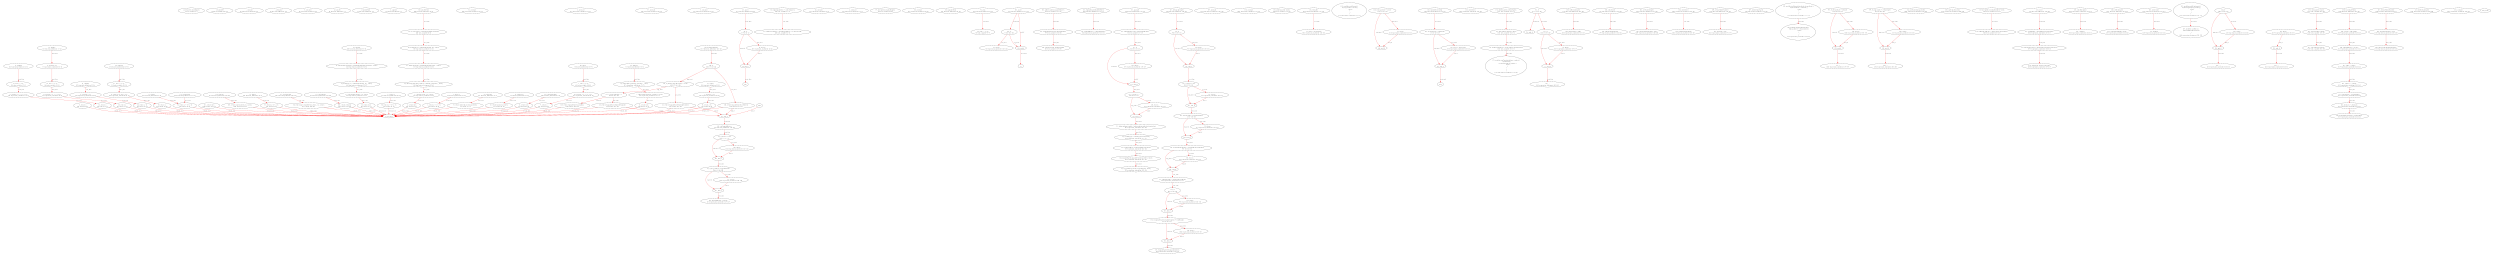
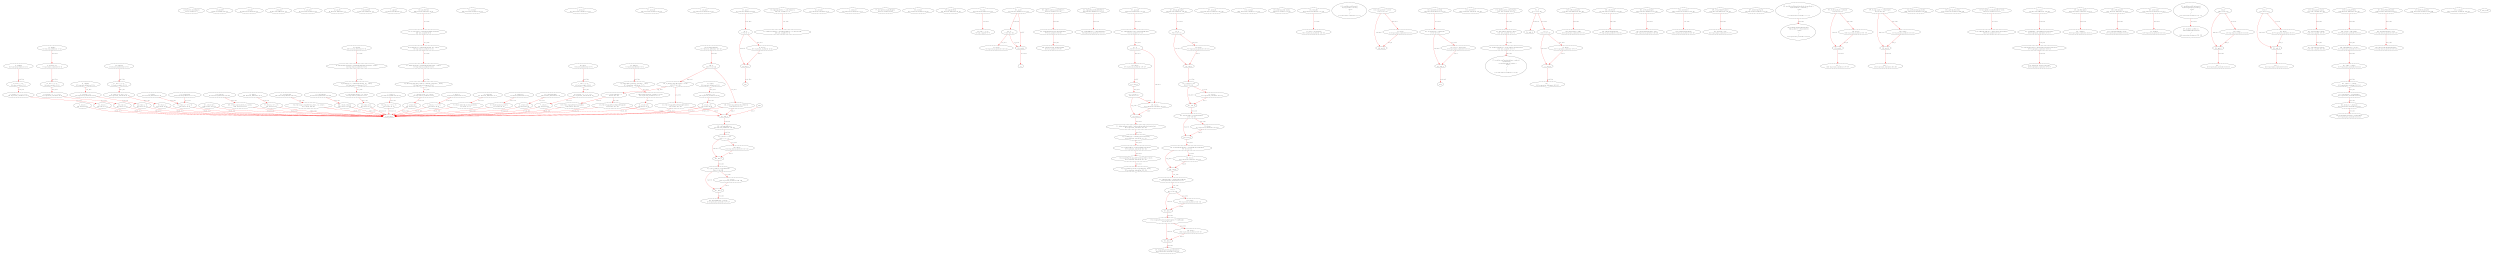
  digraph {
    fontname="PT Serif"
    node [fontname="PT Serif" type_label=expression_statement]
    edge [color=red controlflow_type=next_line edge_type=CFG_edge fontname="PT Serif"]
    n1 [label="1_ uint public totalSupply;\n9-new_variable-2-2" type_label=new_variable]
    n2 [label="2_ balanceOf\n14-function_definition-3-3" type_label=function_definition]
    n3 [label="2_ constant\n20-expression_statement-3-3"]
    n4 [label="3_ allowance\n26-function_definition-4-4" type_label=function_definition]
    n5 [label="3_ constant\n36-expression_statement-4-4"]
    n6 [label="4_ transfer\n42-function_definition-5-5" type_label=function_definition]
    n7 [label="5_ transferFrom\n57-function_definition-6-6" type_label=function_definition]
    n8 [label="6_ approve\n76-function_definition-7-7" type_label=function_definition]
    n9 [label="11_ safeMul\n122-function_definition-12-16" type_label=function_definition]
    n10 [label="12_ uint c = a * b;\n138-new_variable-13-13" type_label=new_variable]
    n11 [label="13_ assert(a == 0 || c / a == b);\n146-expression_statement-14-14"]
    n12 [label="14_ return c;\n159-return-15-15" type_label=return]
    n13 [label="0_ exit_node" type_label=exit]
    n14 [label="16_ safeDiv\n161-function_definition-17-22" type_label=function_definition]
    n15 [label="17_ assert(b > 0);\n177-expression_statement-18-18"]
    n16 [label="18_ uint c = a / b;\n184-new_variable-19-19" type_label=new_variable]
    n17 [label="19_ assert(a == b * c + a % b);\n192-expression_statement-20-20"]
    n18 [label="20_ return c;\n205-return-21-21" type_label=return]
    n19 [label="22_ safeSub\n207-function_definition-23-26" type_label=function_definition]
    n20 [label="23_ assert(b <= a);\n223-expression_statement-24-24"]
    n21 [label="24_ return a - b;\n230-return-25-25" type_label=return]
    n22 [label="26_ safeAdd\n234-function_definition-27-31" type_label=function_definition]
    n23 [label="27_ uint c = a + b;\n250-new_variable-28-28" type_label=new_variable]
    n24 [label="28_ assert(c>=a && c>=b);\n258-expression_statement-29-29"]
    n25 [label="29_ return c;\n269-return-30-30" type_label=return]
    n26 [label="31_ max64\n271-function_definition-32-34" type_label=function_definition]
    n27 [label="32_ return a >= b ? a : b;\n289-return-33-33" type_label=return]
    n28 [label="31_ constant\n282-expression_statement-32-32"]
    n29 [label="34_ min64\n296-function_definition-35-37" type_label=function_definition]
    n30 [label="35_ return a < b ? a : b;\n314-return-36-36" type_label=return]
    n31 [label="34_ constant\n307-expression_statement-35-35"]
    n32 [label="37_ max256\n321-function_definition-38-40" type_label=function_definition]
    n33 [label="38_ return a >= b ? a : b;\n339-return-39-39" type_label=return]
    n34 [label="37_ constant\n332-expression_statement-38-38"]
    n35 [label="40_ min256\n346-function_definition-41-43" type_label=function_definition]
    n36 [label="41_ return a < b ? a : b;\n364-return-42-42" type_label=return]
    n37 [label="40_ constant\n357-expression_statement-41-41"]
    n38 [label="43_ assert\n371-function_definition-44-48" type_label=function_definition]
    n39 [label="44_ if\n379-if-45-47" type_label=if]
    n40 [label="44_ end_if" type_label=end_if]
    n41 [label="45_ throw;\n383-expression_statement-46-46"]
    385 [type_label=""]
    n43 [label="50_ mapping(address => uint) balances;\n394-new_variable-51-51" type_label=new_variable]
    n44 [label="51_ mapping (address => mapping (address => uint)) allowed;\n400-new_variable-52-52" type_label=new_variable]
    n45 [label="52_ transfer\n408-function_definition-53-58" type_label=function_definition]
    n46 [label="53_ balances[msg.sender] = safeSub(balances[msg.sender], _value);\n424-expression_statement-54-54"]
    n47 [label="54_ balances[_to] = safeAdd(balances[_to], _value);\n441-expression_statement-55-55"]
    n48 [label="55_ Transfer(msg.sender, _to, _value);\n454-expression_statement-56-56"]
    n49 [label="56_ return true;\n465-return-57-57" type_label=return]
    n50 [label="58_ transferFrom\n468-function_definition-59-66" type_label=function_definition]
    n51 [label="59_ var _allowance = allowed[_from][msg.sender];\n488-new_variable-60-60" type_label=new_variable]
    n52 [label="60_ balances[_to] = safeAdd(balances[_to], _value);\n500-expression_statement-61-61"]
    n53 [label="61_ balances[_from] = safeSub(balances[_from], _value);\n513-expression_statement-62-62"]
    n54 [label="62_ allowed[_from][msg.sender] = safeSub(_allowance, _value);\n526-expression_statement-63-63"]
    n55 [label="63_ Transfer(_from, _to, _value);\n541-expression_statement-64-64"]
    n56 [label="64_ return true;\n550-return-65-65" type_label=return]
    n57 [label="66_ balanceOf\n553-function_definition-67-69" type_label=function_definition]
    n58 [label="67_ return balances[_owner];\n567-return-68-68" type_label=return]
    n59 [label="66_ constant\n559-expression_statement-67-67"]
    n60 [label="69_ approve\n571-function_definition-70-74" type_label=function_definition]
    n61 [label="70_ allowed[msg.sender][_spender] = _value;\n587-expression_statement-71-71"]
    n62 [label="71_ Approval(msg.sender, _spender, _value);\n597-expression_statement-72-72"]
    n63 [label="72_ return true;\n608-return-73-73" type_label=return]
    n64 [label="74_ allowance\n611-function_definition-75-77" type_label=function_definition]
    n65 [label="75_ return allowed[_owner][_spender];\n629-return-76-76" type_label=return]
    n66 [label="74_ constant\n621-expression_statement-75-75"]
    n67 [label="79_ uint public originalSupply;\n638-new_variable-80-80" type_label=new_variable]
    n68 [label="80_ isUpgradeAgent\n643-function_definition-81-83" type_label=function_definition]
    n69 [label="81_ return true;\n653-return-82-82" type_label=return]
    n70 [label="80_ constant\n646-expression_statement-81-81"]
    n71 [label="83_ upgradeFrom\n656-function_definition-84-84" type_label=function_definition]
    n72 [label="86_ times\n670-function_definition-87-91" type_label=function_definition]
    n73 [label="87_ uint c = a * b;\n685-new_variable-88-88" type_label=new_variable]
    n74 [label="88_ assert(a == 0 || c / a == b);\n693-expression_statement-89-89"]
    n75 [label="89_ return c;\n706-return-90-90" type_label=return]
    n76 [label="91_ minus\n708-function_definition-92-95" type_label=function_definition]
    n77 [label="92_ assert(b <= a);\n723-expression_statement-93-93"]
    n78 [label="93_ return a - b;\n730-return-94-94" type_label=return]
    n79 [label="95_ plus\n734-function_definition-96-100" type_label=function_definition]
    n80 [label="96_ uint c = a + b;\n749-new_variable-97-97" type_label=new_variable]
    n81 [label="98_ return c;\n768-return-99-99" type_label=return]
    n82 [label="100_ assert\n770-function_definition-101-103" type_label=function_definition]
    n83 [label="101_ if\n778-if-102-102" type_label=if]
    n84 [label="101_ end_if" type_label=end_if]
    n85 [label="101_ throw;\n781-expression_statement-102-102"]
    783 [type_label=""]
    n87 [label="106_ address public upgradeMaster;\n794-new_variable-107-107" type_label=new_variable]
    n88 [label="107_ UpgradeAgent public upgradeAgent;\n799-new_variable-108-108" type_label=new_variable]
    n89 [label="108_ uint256 public totalUpgraded;\n805-new_variable-109-109" type_label=new_variable]
    n90 [label="112_ UpgradeAgentEnabledToken\n837-function_definition-113-115" type_label=function_definition]
    n91 [label="113_ upgradeMaster = _upgradeMaster;\n844-expression_statement-114-114"]
    n92 [label="115_ upgrade\n848-function_definition-116-127" type_label=function_definition]
    n93 [label="116_ UpgradeState state = getUpgradeState();\n856-new_variable-117-117" type_label=new_variable]
    n94 [label="117_ if\n864-if-118-120" type_label=if]
    n95 [label="117_ end_if" type_label=end_if]
    n96 [label="118_ throw;\n879-expression_statement-119-119"]
    n97 [label="120_ if_value == 0\n881-if-121-121" type_label=if]
    n98 [label="120_ end_if" type_label=end_if]
    n99 [label="120_ throw;\n885-expression_statement-121-121"]
    n100 [label="121_ balances[msg.sender] = balances[msg.sender].minus(value);\n887-expression_statement-122-122"]
    n101 [label="122_ totalSupply = totalSupply.minus(value);\n904-expression_statement-123-123"]
    n102 [label="123_ totalUpgraded = totalUpgraded.plus(value);\n913-expression_statement-124-124"]
    n103 [label="124_ upgradeAgent.upgradeFrom(msg.sender, value);\n922-expression_statement-125-125"]
    n104 [label="125_ Upgrade(msg.sender, upgradeAgent, value);\n933-expression_statement-126-126"]
    n105 [label="127_ setUpgradeAgent\n944-function_definition-128-139" type_label=function_definition]
    n106 [label="128_ if\n952-if-129-131" type_label=if]
    n107 [label="128_ end_if" type_label=end_if]
    n108 [label="129_ throw;\n957-expression_statement-130-130"]
    n109 [label="131_ if_agent == 0x0\n959-if-132-132" type_label=if]
    n110 [label="131_ end_if" type_label=end_if]
    n111 [label="131_ throw;\n963-expression_statement-132-132"]
    n112 [label="132_ if_msg.sender != upgradeMaster\n965-if-133-133" type_label=if]
    n113 [label="132_ end_if" type_label=end_if]
    n114 [label="132_ throw;\n971-expression_statement-133-133"]
    n115 [label="133_ if_getUpgradeState() == UpgradeState.Upgrading\n973-if-134-134" type_label=if]
    n116 [label="133_ end_if" type_label=end_if]
    n117 [label="133_ throw;\n980-expression_statement-134-134"]
    n118 [label="134_ upgradeAgent = UpgradeAgent(agent);\n982-expression_statement-135-135"]
    n119 [label="135_ if\n989-if-136-136" type_label=if]
    n120 [label="135_ end_if" type_label=end_if]
    n121 [label="135_ throw;\n995-expression_statement-136-136"]
    n122 [label="136_ if_upgradeAgent.originalSupply() != totalSupply\n997-if-137-137" type_label=if]
    n123 [label="136_ end_if" type_label=end_if]
    n124 [label="136_ throw;\n1004-expression_statement-137-137"]
    n125 [label="137_ UpgradeAgentSet(upgradeAgent);\n1006-expression_statement-138-138"]
    n126 [label="139_ getUpgradeState\n1011-function_definition-140-145" type_label=function_definition]
    n127 [label="140_ if\n1022-if-141-144" type_label=if]
    n128 [label="140_ return UpgradeState.NotAllowed;\n1026-return-141-141" type_label=return]
    n129 [label="141_ if_address(upgradeAgent) == 0x00\n1030-if-142-144" type_label=if]
    n130 [label="139_ constant\n1014-expression_statement-140-140"]
    n131 [label="140_ end_if" type_label=end_if]
    n132 [label="141_ return UpgradeState.WaitingForAgent;\n1036-return-142-142" type_label=return]
    n133 [label="142_ if_totalUpgraded == 0\n1040-if-143-144" type_label=if]
    n134 [label="145_ setUpgradeMaster\n1052-function_definition-146-150" type_label=function_definition]
    n135 [label="146_ if_master == 0x0\n1060-if-147-147" type_label=if]
    n136 [label="142_ return UpgradeState.ReadyToUpgrade;\n1044-return-143-143" type_label=return]
    n137 [label="143_ return UpgradeState.Upgrading;\n1048-return-144-144" type_label=return]
    n138 [label="146_ end_if" type_label=end_if]
    n139 [label="146_ throw;\n1064-expression_statement-147-147"]
    n140 [label="147_ if_msg.sender != upgradeMaster\n1066-if-148-148" type_label=if]
    n141 [label="147_ end_if" type_label=end_if]
    n142 [label="147_ throw;\n1072-expression_statement-148-148"]
    n143 [label="148_ upgradeMaster = master;\n1074-expression_statement-149-149"]
    n144 [label="150_ canUpgrade\n1078-function_definition-151-153" type_label=function_definition]
    n145 [label="151_ return true;\n1088-return-152-152" type_label=return]
    n146 [label="150_ constant\n1081-expression_statement-151-151"]
    n147 [label="155_ address public owner;\n1094-new_variable-156-156" type_label=new_variable]
    n148 [label="156_ Ownable\n1099-function_definition-157-159" type_label=function_definition]
    n149 [label="157_ owner = msg.sender;\n1102-expression_statement-158-158"]
    n150 [label="159_ modifier onlyOwner() {\n    if (msg.sender != owner) {\n      throw;\n    }\n    _;\n  }\n1108-expression_statement-160-165"]
    n151 [label="160_ if_msg.sender != owner\n1111-if-161-163" type_label=if]
    n152 [label="160_ end_if" type_label=end_if]
    n153 [label="161_ throw;\n1118-expression_statement-162-162"]
    n154 [label="165_ transferOwnership\n1122-function_definition-166-170" type_label=function_definition]
    n155 [label="166_ if_newOwner != address(0)\n1131-if-167-169" type_label=if]
    n156 [label="166_ end_if" type_label=end_if]
    n157 [label="167_ owner = newOwner;\n1138-expression_statement-168-168"]
    n158 [label="165_ onlyOwner\n1128-expression_statement-166-166"]
    1142 [type_label=""]
    n160 [label="172_ address public releaseAgent;\n1151-new_variable-173-173" type_label=new_variable]
    n161 [label="173_ bool public released = false;\n1156-new_variable-174-174" type_label=new_variable]
    n162 [label="174_ mapping (address => bool) public transferAgents;\n1163-new_variable-175-175" type_label=new_variable]
    n163 [label="175_ modifier canTransfer(address _sender) {\n    if(!released) {\n        if(!transferAgents[_sender]) {\n            throw;\n        }\n    }\n    _;\n  }\n1170-expression_statement-176-183"]
    n164 [label="176_ if\n1177-if-177-181" type_label=if]
    n165 [label="176_ end_if" type_label=end_if]
    n166 [label="177_ if\n1181-if-178-180" type_label=if]
    n167 [label="177_ end_if" type_label=end_if]
    n168 [label="178_ throw;\n1187-expression_statement-179-179"]
    n169 [label="181_ _;\n1189-expression_statement-182-182"]
    n170 [label="183_ setReleaseAgent\n1191-function_definition-184-186" type_label=function_definition]
    n171 [label="184_ releaseAgent = addr;\n1206-expression_statement-185-185"]
    n172 [label="183_ onlyOwner\n1197-expression_statement-184-184"]
    n173 [label="183_ inReleaseState(false)\n1199-expression_statement-184-184"]
    n174 [label="186_ setTransferAgent\n1210-function_definition-187-189" type_label=function_definition]
    n175 [label="187_ transferAgents[addr] = state;\n1229-expression_statement-188-188"]
    n176 [label="186_ onlyOwner\n1220-expression_statement-187-187"]
    n177 [label="186_ inReleaseState(false)\n1222-expression_statement-187-187"]
    n178 [label="189_ releaseTokenTransfer\n1235-function_definition-190-192" type_label=function_definition]
    n179 [label="190_ released = true;\n1241-expression_statement-191-191"]
    n180 [label="189_ onlyReleaseAgent\n1238-expression_statement-190-190"]
    n181 [label="192_ modifier inReleaseState(bool releaseState) {\n    if(releaseState != released) {\n        throw;\n    }\n    _;\n  }\n1246-expression_statement-193-198"]
    n182 [label="198_ modifier onlyReleaseAgent() {\n    if(msg.sender != releaseAgent) {\n        throw;\n    }\n    _;\n  }\n1262-expression_statement-199-204"]
    n183 [label="193_ if_releaseState != released\n1253-if-194-196" type_label=if]
    n184 [label="193_ end_if" type_label=end_if]
    n185 [label="194_ throw;\n1258-expression_statement-195-195"]
    n186 [label="196_ _;\n1260-expression_statement-197-197"]
    n187 [label="199_ if_msg.sender != releaseAgent\n1265-if-200-202" type_label=if]
    n188 [label="199_ end_if" type_label=end_if]
    n189 [label="200_ throw;\n1272-expression_statement-201-201"]
    n190 [label="202_ _;\n1274-expression_statement-203-203"]
    n191 [label="204_ transfer\n1276-function_definition-205-207" type_label=function_definition]
    n192 [label="205_ return super.transfer(_to, _value);\n1298-return-206-206" type_label=return]
    n193 [label="204_ canTransfer(msg.sender)\n1286-expression_statement-205-205"]
    n194 [label="207_ transferFrom\n1307-function_definition-208-210" type_label=function_definition]
    n195 [label="208_ return super.transferFrom(_from, _to, _value);\n1331-return-209-209" type_label=return]
    n196 [label="207_ canTransfer(_from)\n1321-expression_statement-208-208"]
    n197 [label="213_ bool public mintingFinished = false;\n1356-new_variable-214-214" type_label=new_variable]
    n198 [label="214_ mapping (address => bool) public mintAgents;\n1363-new_variable-215-215" type_label=new_variable]
    n199 [label="215_ mint\n1370-function_definition-216-220" type_label=function_definition]
    n200 [label="216_ totalSupply = totalSupply.plus(amount);\n1386-expression_statement-217-217"]
    n201 [label="217_ balances[receiver] = balances[receiver].plus(amount);\n1395-expression_statement-218-218"]
    n202 [label="215_ onlyMintAgent\n1380-expression_statement-216-216"]
    n203 [label="215_ canMint\n1382-expression_statement-216-216"]
    n204 [label="218_ Transfer(0, receiver, amount);\n1408-expression_statement-219-219"]
    n205 [label="220_ setMintAgent\n1417-function_definition-221-223" type_label=function_definition]
    n206 [label="221_ mintAgents[addr] = state;\n1433-expression_statement-222-222"]
    n207 [label="220_ onlyOwner\n1427-expression_statement-221-221"]
    n208 [label="220_ canMint\n1429-expression_statement-221-221"]
    n209 [label="223_ modifier onlyMintAgent() {\n    if(!mintAgents[msg.sender]) {\n        throw;\n    }\n    _;\n  }\n1439-expression_statement-224-229"]
    n210 [label="229_ modifier canMint() {\n    if(mintingFinished) throw;\n    _;\n  }\n1454-expression_statement-230-233"]
    n211 [label="224_ if\n1442-if-225-227" type_label=if]
    n212 [label="224_ end_if" type_label=end_if]
    n213 [label="225_ throw;\n1450-expression_statement-226-226"]
    n214 [label="227_ _;\n1452-expression_statement-228-228"]
+   n215 [label="230_ if\n1457-if-231-231" type_label=if]
    n216 [label="230_ end_if" type_label=end_if]
    n217 [label="230_ throw;\n1459-expression_statement-231-231"]
    n218 [label="231_ _;\n1461-expression_statement-232-232"]
    n219 [label="235_ string public name;\n1475-new_variable-236-236" type_label=new_variable]
    n220 [label="236_ string public symbol;\n1480-new_variable-237-237" type_label=new_variable]
    n221 [label="237_ uint public decimals;\n1485-new_variable-238-238" type_label=new_variable]
    n222 [label="238_ CrowdsaleToken\n1490-function_definition-239-247" type_label=function_definition]
    n223 [label="239_ owner = msg.sender;\n1509-expression_statement-240-240"]
    n224 [label="240_ upgradeMaster = owner;\n1515-expression_statement-241-241"]
    n225 [label="241_ name = _name;\n1519-expression_statement-242-242"]
    n226 [label="242_ symbol = _symbol;\n1523-expression_statement-243-243"]
    n227 [label="243_ totalSupply = _initialSupply;\n1527-expression_statement-244-244"]
    n228 [label="244_ decimals = _decimals;\n1531-expression_statement-245-245"]
    n229 [label="245_ balances[msg.sender] = totalSupply;\n1535-expression_statement-246-246"]
    n230 [label="247_ releaseTokenTransfer\n1543-function_definition-248-251" type_label=function_definition]
    n231 [label="248_ mintingFinished = true;\n1549-expression_statement-249-249"]
    n232 [label="249_ super.releaseTokenTransfer();\n1554-expression_statement-250-250"]
    n233 [label="247_ onlyReleaseAgent\n1546-expression_statement-248-248"]
    n234 [label="251_ canUpgrade\n1559-function_definition-252-254" type_label=function_definition]
    n235 [label="252_ return released;\n1569-return-253-253" type_label=return]
    n236 [label="251_ constant\n1562-expression_statement-252-252"]
    n237 [label="0_ start_node" type_label=start]
    1049 [type_label=""]
    n9 -> n10 [label=next_line]
    n10 -> n11 [label=next_line]
    n11 -> n12 [label=next_line]
    n12 -> n13 [controlflow_type=return_exit label=return_exit]
    n14 -> n15 [label=next_line]
    n15 -> n16 [label=next_line]
    n16 -> n17 [label=next_line]
    n17 -> n18 [label=next_line]
    n18 -> n13 [controlflow_type=return_exit label=return_exit]
    n19 -> n20 [label=next_line]
    n20 -> n21 [label=next_line]
    n21 -> n13 [controlflow_type=return_exit label=return_exit]
    n22 -> n23 [label=next_line]
    n23 -> n24 [label=next_line]
    n24 -> n25 [label=next_line]
    n25 -> n13 [controlflow_type=return_exit label=return_exit]
    n26 -> n27 [label=next_line]
    n27 -> n13 [controlflow_type=return_exit label=return_exit]
    n29 -> n30 [label=next_line]
    n30 -> n13 [controlflow_type=return_exit label=return_exit]
    n32 -> n33 [label=next_line]
    n33 -> n13 [controlflow_type=return_exit label=return_exit]
    n35 -> n36 [label=next_line]
    n36 -> n13 [controlflow_type=return_exit label=return_exit]
    n38 -> n39 [label=next_line]
    n39 -> n40 [controlflow_type=neg_next label=neg_next]
    n39 -> n41 [controlflow_type=pos_next label=pos_next]
    n40 -> 385 [label=next_line]
    n41 -> n40 [controlflow_type=end_if label=end_if]
    n43 -> n44 [label=next_line]
    n45 -> n46 [label=next_line]
    n46 -> n47 [label=next_line]
    n47 -> n48 [label=next_line]
    n48 -> n49 [label=next_line]
    n49 -> n13 [controlflow_type=return_exit label=return_exit]
    n50 -> n51 [label=next_line]
    n51 -> n52 [label=next_line]
    n52 -> n53 [label=next_line]
    n53 -> n54 [label=next_line]
    n54 -> n55 [label=next_line]
    n55 -> n56 [label=next_line]
    n56 -> n13 [controlflow_type=return_exit label=return_exit]
    n57 -> n58 [label=next_line]
    n58 -> n13 [controlflow_type=return_exit label=return_exit]
    n60 -> n61 [label=next_line]
    n61 -> n62 [label=next_line]
    n62 -> n63 [label=next_line]
    n63 -> n13 [controlflow_type=return_exit label=return_exit]
    n64 -> n65 [label=next_line]
    n65 -> n13 [controlflow_type=return_exit label=return_exit]
    n68 -> n69 [label=next_line]
    n69 -> n13 [controlflow_type=return_exit label=return_exit]
    n72 -> n73 [label=next_line]
    n73 -> n74 [label=next_line]
    n74 -> n75 [label=next_line]
    n75 -> n13 [controlflow_type=return_exit label=return_exit]
    n76 -> n77 [label=next_line]
    n77 -> n78 [label=next_line]
    n78 -> n13 [controlflow_type=return_exit label=return_exit]
    n79 -> n80 [label=next_line]
    n81 -> n13 [controlflow_type=return_exit label=return_exit]
    n82 -> n83 [label=next_line]
    n82 -> n84 [controlflow_type=end_if label=end_if]
    n83 -> n84 [controlflow_type=neg_next label=neg_next]
    n83 -> n85 [controlflow_type=pos_next label=pos_next]
    n84 -> 783 [label=next_line]
    n87 -> n88 [label=next_line]
    n88 -> n89 [label=next_line]
    n90 -> n91 [label=next_line]
    n92 -> n93 [label=next_line]
    n93 -> n94 [label=next_line]
-   n94 -> n95 [controlflow_type=neg_next label=neg_next]
+   n94 -> n99 [controlflow_type=neg_next label=neg_next]
    n94 -> n96 [controlflow_type=pos_next label=pos_next]
    n95 -> n97 [label=next_line]
    n96 -> n95 [controlflow_type=end_if label=end_if]
    n97 -> n98 [controlflow_type=neg_next label=neg_next]
    n97 -> n99 [controlflow_type=pos_next label=pos_next]
    n98 -> n100 [label=next_line]
    n99 -> n98 [controlflow_type=end_if label=end_if]
    n100 -> n101 [label=next_line]
    n101 -> n102 [label=next_line]
    n102 -> n103 [label=next_line]
    n103 -> n104 [label=next_line]
    n105 -> n106 [label=next_line]
    n106 -> n107 [controlflow_type=neg_next label=pos_next]
    n106 -> n108 [controlflow_type=pos_next label=pos_next]
    n107 -> n109 [label=next_line]
    n108 -> n107 [controlflow_type=end_if label=end_if]
    n109 -> n110 [controlflow_type=neg_next label=neg_next]
    n109 -> n111 [controlflow_type=pos_next label=pos_next]
    n110 -> n112 [label=next_line]
    n111 -> n110 [controlflow_type=end_if label=end_if]
    n112 -> n113 [controlflow_type=neg_next label=neg_next]
    n112 -> n114 [controlflow_type=pos_next label=pos_next]
    n113 -> n115 [label=next_line]
    n114 -> n113 [controlflow_type=end_if label=end_if]
    n115 -> n116 [controlflow_type=neg_next label=neg_next]
    n115 -> n117 [controlflow_type=pos_next label=pos_next]
    n116 -> n118 [label=next_line]
    n117 -> n116 [controlflow_type=end_if label=end_if]
    n118 -> n119 [label=next_line]
    n119 -> n120 [controlflow_type=neg_next label=neg_next]
    n119 -> n121 [controlflow_type=pos_next label=pos_next]
    n120 -> n122 [label=next_line]
    n121 -> n120 [controlflow_type=end_if label=end_if]
    n122 -> n123 [controlflow_type=neg_next label=neg_next]
    n122 -> n124 [controlflow_type=pos_next label=pos_next]
    n123 -> n125 [label=next_line]
    n124 -> n123 [controlflow_type=end_if label=end_if]
    n126 -> n127 [label=next_line]
    n127 -> n128 [controlflow_type=pos_next label=pos_next]
    n127 -> n129 [controlflow_type=neg_next label=neg_next]
    n128 -> n13 [controlflow_type=return_exit label=return_exit]
    n128 -> n131 [controlflow_type=end_if label=end_if]
    n129 -> n132 [controlflow_type=pos_next label=pos_next]
    n129 -> n133 [controlflow_type=neg_next label=neg_next]
    n131 -> n134 [label=next_line]
    n132 -> n13 [controlflow_type=return_exit label=return_exit]
    n132 -> n131 [controlflow_type=end_if label=end_if]
    n133 -> n136 [controlflow_type=pos_next label=pos_next]
    n133 -> n137 [controlflow_type=neg_next label=neg_next]
    n134 -> n135 [label=next_line]
    n135 -> n138 [controlflow_type=neg_next label=neg_next]
    n135 -> n139 [controlflow_type=pos_next label=pos_next]
    n136 -> n13 [controlflow_type=return_exit label=return_exit]
    n136 -> n131 [controlflow_type=end_if label=end_if]
    n137 -> n13 [controlflow_type=return_exit label=return_exit]
    n138 -> n140 [label=next_line]
    n139 -> n138 [controlflow_type=end_if label=end_if]
    n140 -> n141 [controlflow_type=neg_next label=neg_next]
    n140 -> n142 [controlflow_type=pos_next label=pos_next]
    n141 -> n143 [label=next_line]
    n142 -> n141 [controlflow_type=end_if label=end_if]
    n144 -> n27 [label=next_line]
    n145 -> n13 [controlflow_type=return_exit label=return_exit]
    n148 -> n149 [label=next_line]
    n151 -> n152 [controlflow_type=neg_next label=neg_next]
    n151 -> n153 [controlflow_type=pos_next label=pos_next]
    n153 -> n152 [controlflow_type=end_if label=end_if]
    n154 -> n155 [label=next_line]
    n155 -> n156 [controlflow_type=neg_next label=neg_next]
    n155 -> n157 [controlflow_type=pos_next label=pos_next]
    n156 -> 1142 [label=next_end]
    n157 -> n156 [controlflow_type=end_if label=end_if]
    n160 -> n161 [label=next_line]
    n161 -> n162 [label=next_line]
    n162 -> n163 [label=next_line]
    n164 -> n165 [controlflow_type=neg_next label=neg_next]
    n164 -> n166 [controlflow_type=pos_next label=pos_next]
    n166 -> n167 [controlflow_type=neg_next label=neg_next]
    n166 -> n168 [controlflow_type=pos_next label=pos_next]
    n167 -> n169 [label=next_line]
    n168 -> n167 [controlflow_type=end_if label=end_if]
    n170 -> n171 [label=next_line]
    n172 -> n173 [label=next_line]
    n174 -> n175 [label=next_line]
    n176 -> n177 [label=next_line]
    n178 -> n179 [label=next_line]
    n181 -> n182 [label=next_line]
    n183 -> n184 [controlflow_type=neg_next label=neg_next]
    n183 -> n185 [controlflow_type=pos_next label=pos_next]
    n184 -> n186 [label=next_line]
    n185 -> n184 [controlflow_type=end_if label=end_if]
    n187 -> n188 [controlflow_type=neg_next label=neg_next]
    n187 -> n189 [controlflow_type=pos_next label=pos_next]
    n188 -> n190 [label=next_line]
    n189 -> n188 [controlflow_type=end_if label=end_if]
    n191 -> n192 [label=next_line]
    n192 -> n13 [controlflow_type=return_exit label=return_exit]
    n194 -> n195 [label=next_line]
    n195 -> n13 [controlflow_type=return_exit label=return_exit]
    n197 -> n198 [label=next_line]
    n199 -> n200 [label=next_line]
    n200 -> n201 [label=next_line]
    n201 -> n204 [label=next_line]
    n202 -> n203 [label=next_line]
    n205 -> n206 [label=next_line]
    n207 -> n208 [label=next_line]
    n209 -> n210 [label=next_line]
    n211 -> n212 [controlflow_type=neg_next label=neg_next]
    n211 -> n213 [controlflow_type=pos_next label=pos_next]
    n212 -> n214 [label=next_line]
    n213 -> n212 [controlflow_type=end_if label=end_if]
+   n215 -> n216 [controlflow_type=neg_next label=neg_next]
+   n215 -> n217 [controlflow_type=pos_next label=pos_next]
    n216 -> n218 [label=next_line]
    n217 -> n216 [controlflow_type=end_if label=end_if]
    n219 -> n220 [label=next_line]
    n220 -> n221 [label=next_line]
    n222 -> n223 [label=next_line]
    n223 -> n224 [label=next_line]
    n224 -> n225 [label=next_line]
    n225 -> n226 [label=next_line]
    n226 -> n227 [label=next_line]
    n227 -> n228 [label=next_line]
    n228 -> n229 [label=next_line]
    n230 -> n231 [label=next_line]
    n231 -> n232 [label=next_line]
    n234 -> n235 [label=next_line]
    n235 -> n13 [controlflow_type=return_exit label=return_exit]
    1049 -> n131 [controlflow_type=end_if label=end_if]
  }
